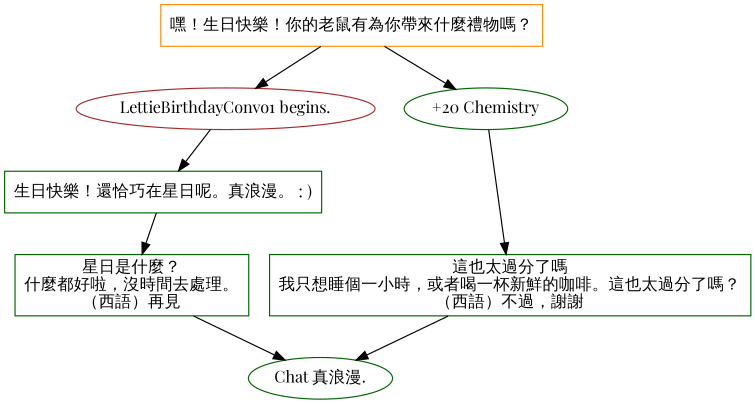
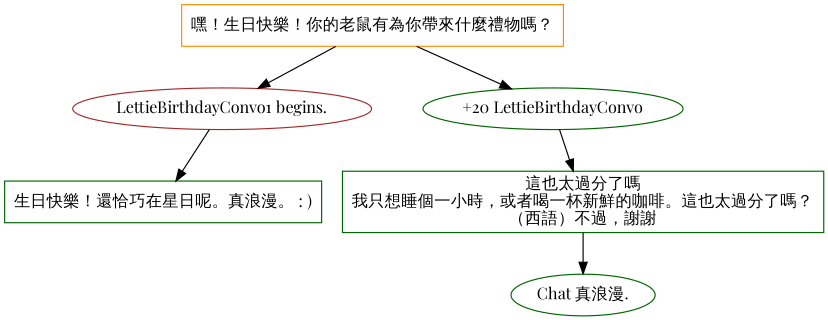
  digraph {
    fontname="Playfair Display"
    node [color=darkgreen fontname="Playfair Display" shape=box]
    edge [fontname="Playfair Display"]
    "LettieBirthdayConvo1 begins." [color=brown shape=""]
    n2 [label="生日快樂！還恰巧在星日呢。真浪漫。 : )"]
    n3 [color=darkorange label="嘿！生日快樂！你的老鼠有為你帶來什麼禮物嗎？"]
-   n4 [label="+20 Chemistry" shape=""]
-   n5 [label="星日是什麼？\n什麼都好啦，沒時間去處理。\n（西語）再見"]
+   n4 [label="+20 LettieBirthdayConvo" shape=""]
    n6 [label="這也太過分了嗎\n我只想睡個一小時，或者喝一杯新鮮的咖啡。這也太過分了嗎？\n（西語）不過，謝謝"]
    n7 [label="Chat 真浪漫." shape=""]
    "LettieBirthdayConvo1 begins." -> n2
-   n2 -> n5
    n3 -> "LettieBirthdayConvo1 begins."
    n3 -> n4
    n4 -> n6
-   n5 -> n7
    n6 -> n7
  }
